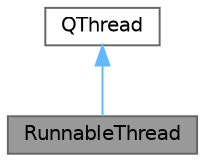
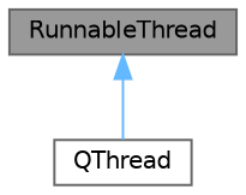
  digraph {
    node [color=gray40 fontname=Helvetica fontsize=10 shape=box style=filled]
    n1 [fillcolor=grey60 fontcolor=black height=0.2 label=RunnableThread width=0.4]
    n2 [fillcolor=white height=0.2 label=QThread width=0.4]
-   n2 -> n1 [color=steelblue1 dir=back fontname=Helvetica fontsize=10 labelfontname=Helvetica labelfontsize=10 style=solid]
+   n1 -> n2 [color=steelblue1 dir=back fontname=Helvetica fontsize=10 labelfontname=Helvetica labelfontsize=10 style=solid]
  }
